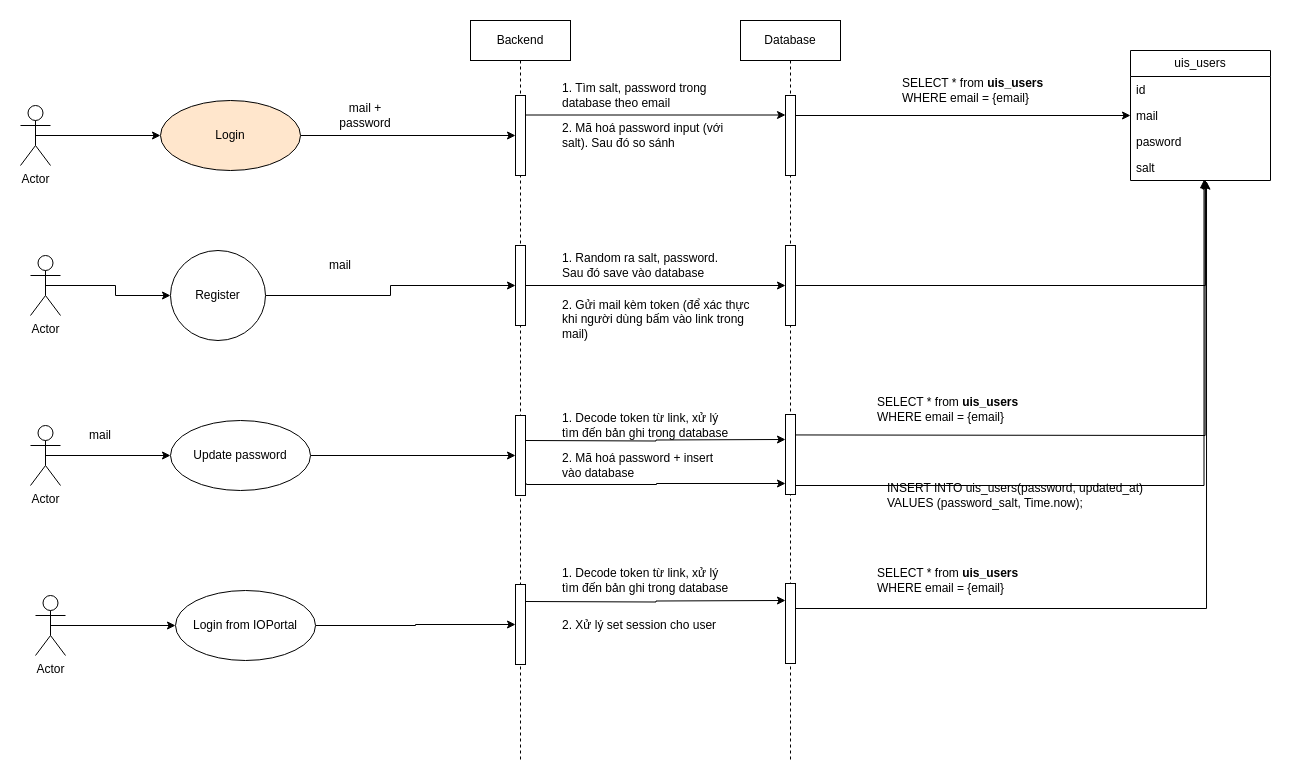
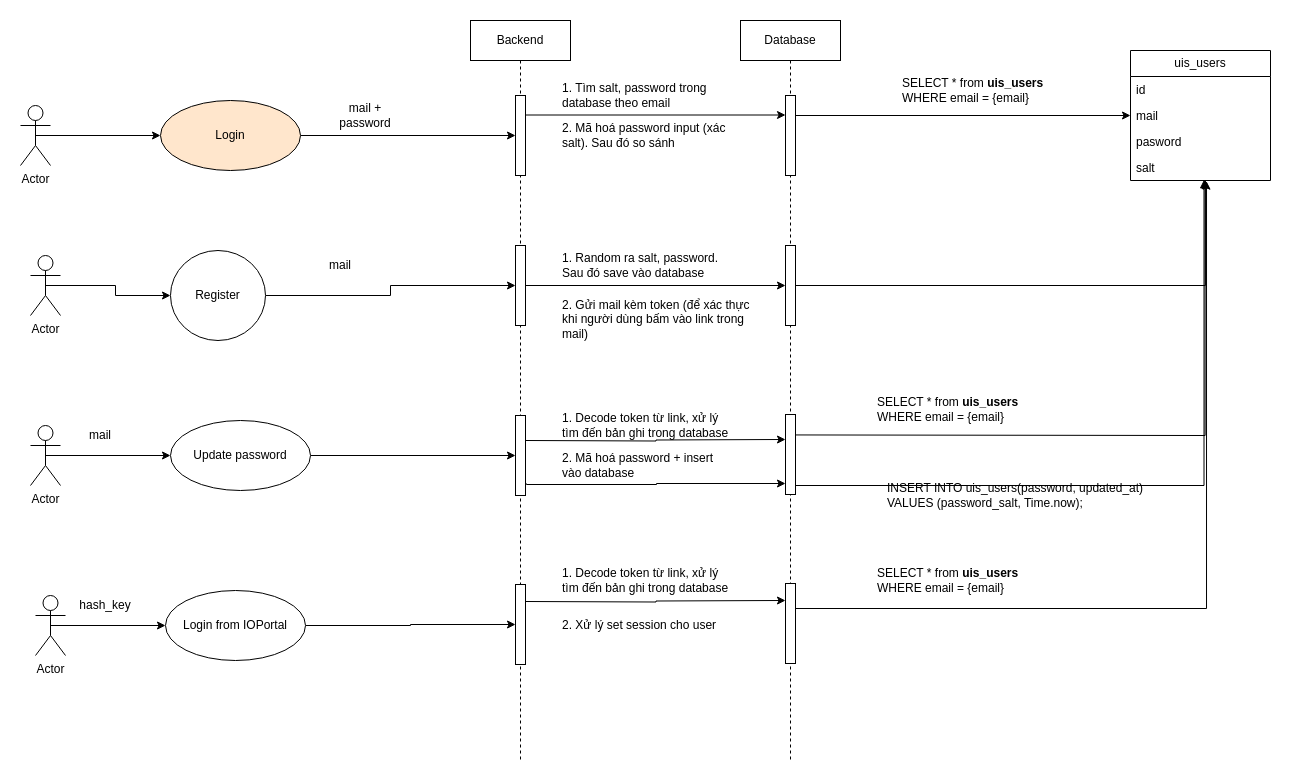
  <mxCell id="0" />
  <mxCell id="1" parent="0" />
  <mxCell id="2" style="edgeStyle=orthogonalEdgeStyle;rounded=0;orthogonalLoop=1;jettySize=auto;html=1;exitX=0.5;exitY=0.5;exitDx=0;exitDy=0;exitPerimeter=0;entryX=0;entryY=0.5;entryDx=0;entryDy=0;" edge="1" parent="1" source="3" target="5"><mxGeometry relative="1" as="geometry" /></mxCell>
  <mxCell id="3" value="Actor" style="shape=umlActor;verticalLabelPosition=bottom;verticalAlign=top;html=1;" vertex="1" parent="1"><mxGeometry x="20" y="105" width="30" height="60" as="geometry" /></mxCell>
  <mxCell id="4" style="edgeStyle=orthogonalEdgeStyle;rounded=0;orthogonalLoop=1;jettySize=auto;html=1;exitX=1;exitY=0.5;exitDx=0;exitDy=0;" edge="1" parent="1" source="5" target="27"><mxGeometry relative="1" as="geometry" /></mxCell>
  <mxCell id="5" value="Login" style="ellipse;whiteSpace=wrap;html=1;fillColor=#ffe6cc;" vertex="1" parent="1"><mxGeometry x="160" y="100" width="140" height="70" as="geometry" /></mxCell>
  <mxCell id="6" value="uis_users" style="swimlane;fontStyle=0;childLayout=stackLayout;horizontal=1;startSize=26;fillColor=none;horizontalStack=0;resizeParent=1;resizeParentMax=0;resizeLast=0;collapsible=1;marginBottom=0;whiteSpace=wrap;html=1;" vertex="1" parent="1"><mxGeometry x="1130" y="50" width="140" height="130" as="geometry" /></mxCell>
  <mxCell id="7" value="id" style="text;strokeColor=none;fillColor=none;align=left;verticalAlign=top;spacingLeft=4;spacingRight=4;overflow=hidden;rotatable=0;points=[[0,0.5],[1,0.5]];portConstraint=eastwest;whiteSpace=wrap;html=1;" vertex="1" parent="6"><mxGeometry y="26" width="140" height="26" as="geometry" /></mxCell>
  <mxCell id="8" value="mail" style="text;strokeColor=none;fillColor=none;align=left;verticalAlign=top;spacingLeft=4;spacingRight=4;overflow=hidden;rotatable=0;points=[[0,0.5],[1,0.5]];portConstraint=eastwest;whiteSpace=wrap;html=1;" vertex="1" parent="6"><mxGeometry y="52" width="140" height="26" as="geometry" /></mxCell>
  <mxCell id="9" value="pasword" style="text;strokeColor=none;fillColor=none;align=left;verticalAlign=top;spacingLeft=4;spacingRight=4;overflow=hidden;rotatable=0;points=[[0,0.5],[1,0.5]];portConstraint=eastwest;whiteSpace=wrap;html=1;" vertex="1" parent="6"><mxGeometry y="78" width="140" height="26" as="geometry" /></mxCell>
  <mxCell id="10" value="salt" style="text;strokeColor=none;fillColor=none;align=left;verticalAlign=top;spacingLeft=4;spacingRight=4;overflow=hidden;rotatable=0;points=[[0,0.5],[1,0.5]];portConstraint=eastwest;whiteSpace=wrap;html=1;" vertex="1" parent="6"><mxGeometry y="104" width="140" height="26" as="geometry" /></mxCell>
  <mxCell id="11" value="&lt;div&gt;SELECT * from &lt;b&gt;uis_users&lt;/b&gt;&lt;/div&gt;&lt;div&gt;WHERE email = {email}&amp;nbsp;&lt;/div&gt;" style="text;html=1;strokeColor=none;fillColor=none;align=left;verticalAlign=middle;whiteSpace=wrap;rounded=0;" vertex="1" parent="1"><mxGeometry x="900" y="60" width="180" height="60" as="geometry" /></mxCell>
  <mxCell id="12" style="edgeStyle=orthogonalEdgeStyle;rounded=0;orthogonalLoop=1;jettySize=auto;html=1;exitX=0.5;exitY=0.5;exitDx=0;exitDy=0;exitPerimeter=0;entryX=0;entryY=0.5;entryDx=0;entryDy=0;" edge="1" parent="1" source="13" target="15"><mxGeometry relative="1" as="geometry" /></mxCell>
  <mxCell id="13" value="Actor" style="shape=umlActor;verticalLabelPosition=bottom;verticalAlign=top;html=1;" vertex="1" parent="1"><mxGeometry x="30" y="255" width="30" height="60" as="geometry" /></mxCell>
  <mxCell id="14" style="edgeStyle=orthogonalEdgeStyle;rounded=0;orthogonalLoop=1;jettySize=auto;html=1;exitX=1;exitY=0.5;exitDx=0;exitDy=0;" edge="1" parent="1" source="15" target="28"><mxGeometry relative="1" as="geometry" /></mxCell>
  <mxCell id="15" value="Register" style="ellipse;whiteSpace=wrap;html=1;" vertex="1" parent="1"><mxGeometry x="170" y="250" width="95" height="90" as="geometry" /></mxCell>
  <mxCell id="16" style="edgeStyle=orthogonalEdgeStyle;rounded=0;orthogonalLoop=1;jettySize=auto;html=1;exitX=0.5;exitY=0.5;exitDx=0;exitDy=0;exitPerimeter=0;entryX=0;entryY=0.5;entryDx=0;entryDy=0;" edge="1" parent="1" source="17" target="19"><mxGeometry relative="1" as="geometry" /></mxCell>
  <mxCell id="17" value="Actor" style="shape=umlActor;verticalLabelPosition=bottom;verticalAlign=top;html=1;" vertex="1" parent="1"><mxGeometry x="30" y="425" width="30" height="60" as="geometry" /></mxCell>
  <mxCell id="18" style="edgeStyle=orthogonalEdgeStyle;rounded=0;orthogonalLoop=1;jettySize=auto;html=1;exitX=1;exitY=0.5;exitDx=0;exitDy=0;" edge="1" parent="1" source="19" target="29"><mxGeometry relative="1" as="geometry" /></mxCell>
  <mxCell id="19" value="Update password" style="ellipse;whiteSpace=wrap;html=1;" vertex="1" parent="1"><mxGeometry x="170" y="420" width="140" height="70" as="geometry" /></mxCell>
  <mxCell id="20" value="mail" style="text;html=1;strokeColor=none;fillColor=none;align=center;verticalAlign=middle;whiteSpace=wrap;rounded=0;" vertex="1" parent="1"><mxGeometry x="70" y="420" width="60" height="30" as="geometry" /></mxCell>
  <mxCell id="21" style="edgeStyle=orthogonalEdgeStyle;rounded=0;orthogonalLoop=1;jettySize=auto;html=1;exitX=0.5;exitY=0.5;exitDx=0;exitDy=0;exitPerimeter=0;entryX=0;entryY=0.5;entryDx=0;entryDy=0;" edge="1" parent="1" source="22" target="24"><mxGeometry relative="1" as="geometry" /></mxCell>
  <mxCell id="22" value="Actor" style="shape=umlActor;verticalLabelPosition=bottom;verticalAlign=top;html=1;" vertex="1" parent="1"><mxGeometry x="35" y="595" width="30" height="60" as="geometry" /></mxCell>
  <mxCell id="23" style="edgeStyle=orthogonalEdgeStyle;rounded=0;orthogonalLoop=1;jettySize=auto;html=1;exitX=1;exitY=0.5;exitDx=0;exitDy=0;" edge="1" parent="1" source="24" target="30"><mxGeometry relative="1" as="geometry" /></mxCell>
- <mxCell id="24" value="Login from IOPortal" style="ellipse;whiteSpace=wrap;html=1;" vertex="1" parent="1"><mxGeometry x="175" y="590" width="140" height="70" as="geometry" /></mxCell>
+ <mxCell id="24" value="Login from IOPortal" style="ellipse;whiteSpace=wrap;html=1;" vertex="1" parent="1"><mxGeometry x="165" y="590" width="140" height="70" as="geometry" /></mxCell>
+ <mxCell id="25" value="hash_key" style="text;html=1;strokeColor=none;fillColor=none;align=center;verticalAlign=middle;whiteSpace=wrap;rounded=0;" vertex="1" parent="1"><mxGeometry x="75" y="590" width="60" height="30" as="geometry" /></mxCell>
  <mxCell id="26" value="Backend" style="shape=umlLifeline;perimeter=lifelinePerimeter;whiteSpace=wrap;html=1;container=1;dropTarget=0;collapsible=0;recursiveResize=0;outlineConnect=0;portConstraint=eastwest;newEdgeStyle={&quot;edgeStyle&quot;:&quot;elbowEdgeStyle&quot;,&quot;elbow&quot;:&quot;vertical&quot;,&quot;curved&quot;:0,&quot;rounded&quot;:0};" vertex="1" parent="1"><mxGeometry x="470" y="20" width="100" height="740" as="geometry" /></mxCell>
  <mxCell id="27" value="" style="html=1;points=[];perimeter=orthogonalPerimeter;outlineConnect=0;targetShapes=umlLifeline;portConstraint=eastwest;newEdgeStyle={&quot;edgeStyle&quot;:&quot;elbowEdgeStyle&quot;,&quot;elbow&quot;:&quot;vertical&quot;,&quot;curved&quot;:0,&quot;rounded&quot;:0};" vertex="1" parent="26"><mxGeometry x="45" y="75" width="10" height="80" as="geometry" /></mxCell>
  <mxCell id="28" value="" style="html=1;points=[];perimeter=orthogonalPerimeter;outlineConnect=0;targetShapes=umlLifeline;portConstraint=eastwest;newEdgeStyle={&quot;edgeStyle&quot;:&quot;elbowEdgeStyle&quot;,&quot;elbow&quot;:&quot;vertical&quot;,&quot;curved&quot;:0,&quot;rounded&quot;:0};" vertex="1" parent="26"><mxGeometry x="45" y="225" width="10" height="80" as="geometry" /></mxCell>
  <mxCell id="29" value="" style="html=1;points=[];perimeter=orthogonalPerimeter;outlineConnect=0;targetShapes=umlLifeline;portConstraint=eastwest;newEdgeStyle={&quot;edgeStyle&quot;:&quot;elbowEdgeStyle&quot;,&quot;elbow&quot;:&quot;vertical&quot;,&quot;curved&quot;:0,&quot;rounded&quot;:0};" vertex="1" parent="26"><mxGeometry x="45" y="395" width="10" height="80" as="geometry" /></mxCell>
  <mxCell id="30" value="" style="html=1;points=[];perimeter=orthogonalPerimeter;outlineConnect=0;targetShapes=umlLifeline;portConstraint=eastwest;newEdgeStyle={&quot;edgeStyle&quot;:&quot;elbowEdgeStyle&quot;,&quot;elbow&quot;:&quot;vertical&quot;,&quot;curved&quot;:0,&quot;rounded&quot;:0};" vertex="1" parent="26"><mxGeometry x="45" y="564" width="10" height="80" as="geometry" /></mxCell>
  <mxCell id="31" value="Database" style="shape=umlLifeline;perimeter=lifelinePerimeter;whiteSpace=wrap;html=1;container=1;dropTarget=0;collapsible=0;recursiveResize=0;outlineConnect=0;portConstraint=eastwest;newEdgeStyle={&quot;edgeStyle&quot;:&quot;elbowEdgeStyle&quot;,&quot;elbow&quot;:&quot;vertical&quot;,&quot;curved&quot;:0,&quot;rounded&quot;:0};" vertex="1" parent="1"><mxGeometry x="740" y="20" width="100" height="740" as="geometry" /></mxCell>
  <mxCell id="32" value="" style="html=1;points=[];perimeter=orthogonalPerimeter;outlineConnect=0;targetShapes=umlLifeline;portConstraint=eastwest;newEdgeStyle={&quot;edgeStyle&quot;:&quot;elbowEdgeStyle&quot;,&quot;elbow&quot;:&quot;vertical&quot;,&quot;curved&quot;:0,&quot;rounded&quot;:0};" vertex="1" parent="31"><mxGeometry x="45" y="75" width="10" height="80" as="geometry" /></mxCell>
  <mxCell id="33" value="" style="html=1;points=[];perimeter=orthogonalPerimeter;outlineConnect=0;targetShapes=umlLifeline;portConstraint=eastwest;newEdgeStyle={&quot;edgeStyle&quot;:&quot;elbowEdgeStyle&quot;,&quot;elbow&quot;:&quot;vertical&quot;,&quot;curved&quot;:0,&quot;rounded&quot;:0};" vertex="1" parent="31"><mxGeometry x="45" y="225" width="10" height="80" as="geometry" /></mxCell>
  <mxCell id="34" value="" style="html=1;points=[];perimeter=orthogonalPerimeter;outlineConnect=0;targetShapes=umlLifeline;portConstraint=eastwest;newEdgeStyle={&quot;edgeStyle&quot;:&quot;elbowEdgeStyle&quot;,&quot;elbow&quot;:&quot;vertical&quot;,&quot;curved&quot;:0,&quot;rounded&quot;:0};" vertex="1" parent="31"><mxGeometry x="45" y="394" width="10" height="80" as="geometry" /></mxCell>
  <mxCell id="35" value="" style="html=1;points=[];perimeter=orthogonalPerimeter;outlineConnect=0;targetShapes=umlLifeline;portConstraint=eastwest;newEdgeStyle={&quot;edgeStyle&quot;:&quot;elbowEdgeStyle&quot;,&quot;elbow&quot;:&quot;vertical&quot;,&quot;curved&quot;:0,&quot;rounded&quot;:0};" vertex="1" parent="31"><mxGeometry x="45" y="563" width="10" height="80" as="geometry" /></mxCell>
  <mxCell id="36" style="edgeStyle=orthogonalEdgeStyle;rounded=0;orthogonalLoop=1;jettySize=auto;html=1;" edge="1" parent="1"><mxGeometry relative="1" as="geometry"><mxPoint x="525" y="114.5" as="sourcePoint" /><mxPoint x="785" y="114.5" as="targetPoint" /></mxGeometry></mxCell>
  <mxCell id="37" value="mail + password" style="text;html=1;strokeColor=none;fillColor=none;align=center;verticalAlign=middle;whiteSpace=wrap;rounded=0;" vertex="1" parent="1"><mxGeometry x="335" y="100" width="60" height="30" as="geometry" /></mxCell>
  <mxCell id="38" value="" style="edgeStyle=elbowEdgeStyle;rounded=0;orthogonalLoop=1;jettySize=auto;html=1;elbow=vertical;curved=0;entryX=0;entryY=0.5;entryDx=0;entryDy=0;" edge="1" parent="1" source="32" target="8"><mxGeometry relative="1" as="geometry" /></mxCell>
  <mxCell id="39" value="1. Tìm salt, password trong database theo email" style="text;html=1;strokeColor=none;fillColor=none;align=left;verticalAlign=middle;whiteSpace=wrap;rounded=0;" vertex="1" parent="1"><mxGeometry x="560" y="80" width="170" height="30" as="geometry" /></mxCell>
- <mxCell id="40" value="2. Mã hoá password input (với salt). Sau đó so sánh" style="text;html=1;strokeColor=none;fillColor=none;align=left;verticalAlign=middle;whiteSpace=wrap;rounded=0;" vertex="1" parent="1"><mxGeometry x="560" y="120" width="170" height="30" as="geometry" /></mxCell>
+ <mxCell id="40" value="2. Mã hoá password input (xác salt). Sau đó so sánh" style="text;html=1;strokeColor=none;fillColor=none;align=left;verticalAlign=middle;whiteSpace=wrap;rounded=0;" vertex="1" parent="1"><mxGeometry x="560" y="120" width="170" height="30" as="geometry" /></mxCell>
  <mxCell id="41" value="mail" style="text;html=1;strokeColor=none;fillColor=none;align=center;verticalAlign=middle;whiteSpace=wrap;rounded=0;" vertex="1" parent="1"><mxGeometry x="310" y="250" width="60" height="30" as="geometry" /></mxCell>
  <mxCell id="42" style="edgeStyle=orthogonalEdgeStyle;rounded=0;orthogonalLoop=1;jettySize=auto;html=1;" edge="1" parent="1" source="28" target="33"><mxGeometry relative="1" as="geometry"><mxPoint x="530" y="285" as="sourcePoint" /><mxPoint x="650" y="340" as="targetPoint" /></mxGeometry></mxCell>
  <mxCell id="43" value="1. Random ra salt, password. Sau đó save vào database" style="text;html=1;strokeColor=none;fillColor=none;align=left;verticalAlign=middle;whiteSpace=wrap;rounded=0;" vertex="1" parent="1"><mxGeometry x="560" y="250" width="170" height="30" as="geometry" /></mxCell>
  <mxCell id="44" value="2. Gửi mail kèm token (để xác thực khi người dùng bấm vào link trong mail)" style="text;html=1;strokeColor=none;fillColor=none;align=left;verticalAlign=middle;whiteSpace=wrap;rounded=0;" vertex="1" parent="1"><mxGeometry x="560" y="294" width="190" height="50" as="geometry" /></mxCell>
  <mxCell id="45" style="edgeStyle=orthogonalEdgeStyle;rounded=0;orthogonalLoop=1;jettySize=auto;html=1;entryX=0.535;entryY=1.004;entryDx=0;entryDy=0;entryPerimeter=0;" edge="1" parent="1" source="33" target="10"><mxGeometry relative="1" as="geometry"><mxPoint x="860" y="294" as="sourcePoint" /><mxPoint x="1120" y="294" as="targetPoint" /></mxGeometry></mxCell>
  <mxCell id="46" style="edgeStyle=orthogonalEdgeStyle;rounded=0;orthogonalLoop=1;jettySize=auto;html=1;" edge="1" parent="1"><mxGeometry relative="1" as="geometry"><mxPoint x="525" y="440" as="sourcePoint" /><mxPoint x="785" y="439" as="targetPoint" /></mxGeometry></mxCell>
  <mxCell id="47" value="1. Decode token từ link, xử lý tìm đến bản ghi trong database" style="text;html=1;strokeColor=none;fillColor=none;align=left;verticalAlign=middle;whiteSpace=wrap;rounded=0;" vertex="1" parent="1"><mxGeometry x="560" y="410" width="170" height="30" as="geometry" /></mxCell>
  <mxCell id="48" value="&lt;div&gt;SELECT * from &lt;b&gt;uis_users&lt;/b&gt;&lt;/div&gt;&lt;div&gt;WHERE email = {email}&amp;nbsp;&lt;/div&gt;" style="text;html=1;strokeColor=none;fillColor=none;align=left;verticalAlign=middle;whiteSpace=wrap;rounded=0;" vertex="1" parent="1"><mxGeometry x="875" y="379" width="180" height="60" as="geometry" /></mxCell>
  <mxCell id="49" value="" style="edgeStyle=elbowEdgeStyle;rounded=0;orthogonalLoop=1;jettySize=auto;html=1;elbow=vertical;curved=0;entryX=0.533;entryY=0.976;entryDx=0;entryDy=0;entryPerimeter=0;" edge="1" parent="1" target="10"><mxGeometry relative="1" as="geometry"><mxPoint x="795" y="434.448" as="sourcePoint" /><mxPoint x="1282.02" y="435" as="targetPoint" /><Array as="points"><mxPoint x="990" y="435" /></Array></mxGeometry></mxCell>
  <mxCell id="50" style="edgeStyle=orthogonalEdgeStyle;rounded=0;orthogonalLoop=1;jettySize=auto;html=1;" edge="1" parent="1"><mxGeometry relative="1" as="geometry"><mxPoint x="526" y="483" as="sourcePoint" /><mxPoint x="785" y="483" as="targetPoint" /><Array as="points"><mxPoint x="656" y="484" /></Array></mxGeometry></mxCell>
  <mxCell id="51" value="2. Mã hoá password + insert vào database" style="text;html=1;strokeColor=none;fillColor=none;align=left;verticalAlign=middle;whiteSpace=wrap;rounded=0;" vertex="1" parent="1"><mxGeometry x="560" y="450" width="170" height="30" as="geometry" /></mxCell>
  <mxCell id="52" value="" style="edgeStyle=elbowEdgeStyle;rounded=0;orthogonalLoop=1;jettySize=auto;html=1;elbow=vertical;curved=0;entryX=0.525;entryY=0.976;entryDx=0;entryDy=0;entryPerimeter=0;" edge="1" parent="1" target="10"><mxGeometry relative="1" as="geometry"><mxPoint x="795" y="473" as="sourcePoint" /><mxPoint x="1270" y="199" as="targetPoint" /><Array as="points"><mxPoint x="1070" y="485" /></Array></mxGeometry></mxCell>
  <mxCell id="53" value="&lt;div&gt;INSERT INTO uis_users(password, updated_at)&lt;/div&gt;&lt;div&gt;VALUES (password_salt, Time.now);&lt;/div&gt;" style="text;html=1;align=left;verticalAlign=middle;resizable=0;points=[];autosize=1;strokeColor=none;fillColor=none;" vertex="1" parent="1"><mxGeometry x="885" y="475" width="280" height="40" as="geometry" /></mxCell>
  <mxCell id="54" style="edgeStyle=orthogonalEdgeStyle;rounded=0;orthogonalLoop=1;jettySize=auto;html=1;" edge="1" parent="1"><mxGeometry relative="1" as="geometry"><mxPoint x="525" y="601" as="sourcePoint" /><mxPoint x="785" y="600" as="targetPoint" /><Array as="points" /></mxGeometry></mxCell>
  <mxCell id="55" value="1. Decode token từ link, xử lý tìm đến bản ghi trong database" style="text;html=1;strokeColor=none;fillColor=none;align=left;verticalAlign=middle;whiteSpace=wrap;rounded=0;" vertex="1" parent="1"><mxGeometry x="560" y="565" width="170" height="30" as="geometry" /></mxCell>
  <mxCell id="56" value="&lt;div&gt;SELECT * from &lt;b&gt;uis_users&lt;/b&gt;&lt;/div&gt;&lt;div&gt;WHERE email = {email}&amp;nbsp;&lt;/div&gt;" style="text;html=1;strokeColor=none;fillColor=none;align=left;verticalAlign=middle;whiteSpace=wrap;rounded=0;" vertex="1" parent="1"><mxGeometry x="875" y="550" width="180" height="60" as="geometry" /></mxCell>
  <mxCell id="57" value="" style="edgeStyle=elbowEdgeStyle;rounded=0;orthogonalLoop=1;jettySize=auto;html=1;elbow=vertical;curved=0;entryX=0.543;entryY=1.027;entryDx=0;entryDy=0;entryPerimeter=0;" edge="1" parent="1" source="35" target="10"><mxGeometry relative="1" as="geometry"><mxPoint x="805.389" y="608" as="sourcePoint" /><mxPoint x="1245" y="302" as="targetPoint" /><Array as="points"><mxPoint x="1111" y="608" /></Array></mxGeometry></mxCell>
  <mxCell id="58" value="2. Xử lý set session cho user" style="text;html=1;strokeColor=none;fillColor=none;align=left;verticalAlign=middle;whiteSpace=wrap;rounded=0;" vertex="1" parent="1"><mxGeometry x="560" y="610" width="170" height="30" as="geometry" /></mxCell>
